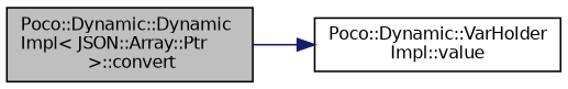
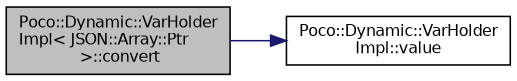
  digraph {
    rankdir=LR
    fontname="DejaVu Sans"
    node [color=black fontname="DejaVu Sans" fontsize=10 shape=record style=filled]
-   n1 [fillcolor=grey75 fontcolor=black height=0.2 label="Poco::Dynamic::Dynamic\lImpl\< JSON::Array::Ptr\l \>::convert" width=0.4]
+   n1 [fillcolor=grey75 fontcolor=black height=0.2 label="Poco::Dynamic::VarHolder\lImpl\< JSON::Array::Ptr\l \>::convert" width=0.4]
    n2 [fillcolor=white height=0.2 label="Poco::Dynamic::VarHolder\lImpl::value" width=0.4]
    n1 -> n2 [color=midnightblue fontname="DejaVu Sans" fontsize=10 labelfontname=Helvetica labelfontsize=10 style=solid]
  }
